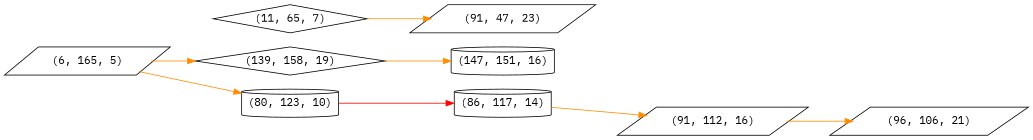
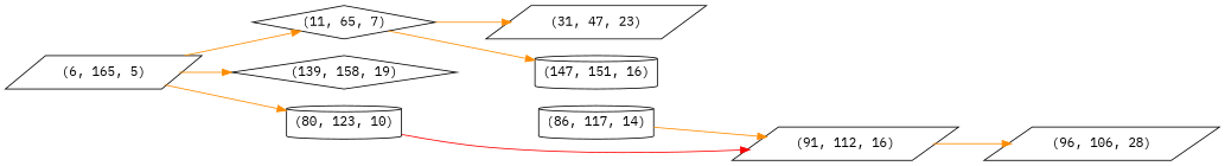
  digraph {
    fontname="IBM Plex Mono"
    rankdir=LR
    node [fontname="IBM Plex Mono" shape=parallelogram]
    edge [color=darkorange fontname="IBM Plex Mono"]
    n1 [label="(11, 65, 7)" shape=diamond]
    "(6, 165, 5)"
    "(80, 123, 10)" [shape=cylinder]
    n4 [label="(139, 158, 19)" shape=diamond]
-   "(31, 47, 23)" [label="(91, 47, 23)"]
+   "(31, 47, 23)"
    "(86, 117, 14)" [shape=cylinder]
    "(147, 151, 16)" [shape=cylinder]
    "(91, 112, 16)"
-   "(96, 106, 21)"
+   "(96, 106, 21)" [label="(96, 106, 28)"]
    n1 -> "(31, 47, 23)"
+   "(6, 165, 5)" -> n1
    "(6, 165, 5)" -> "(80, 123, 10)"
    "(6, 165, 5)" -> n4
-   "(80, 123, 10)" -> "(86, 117, 14)" [color=red]
-   n4 -> "(147, 151, 16)"
+   "(80, 123, 10)" -> "(91, 112, 16)" [color=red]
+   n1 -> "(147, 151, 16)"
    "(86, 117, 14)" -> "(91, 112, 16)"
    "(91, 112, 16)" -> "(96, 106, 21)"
  }
